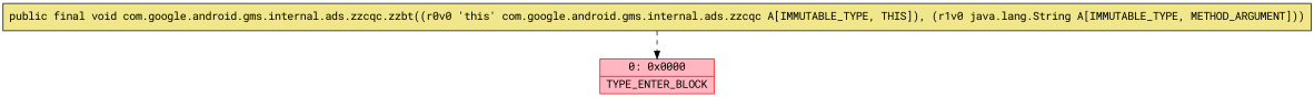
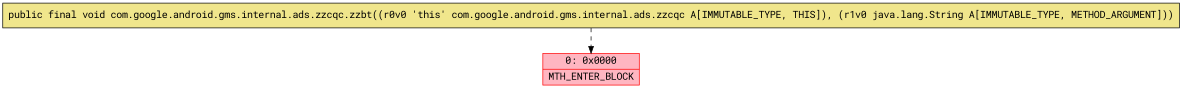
  digraph {
    fontname="Roboto Mono"
    node [shape=record style=filled fontname="Roboto Mono"]
-   n1 [color=red label="{0\:\ 0x0000|TYPE_ENTER_BLOCK\l}" fillcolor=lightpink]
+   n1 [color=red label="{0\:\ 0x0000|MTH_ENTER_BLOCK\l}" fillcolor=lightpink]
    n2 [label="{public final void com.google.android.gms.internal.ads.zzcqc.zzbt((r0v0 'this' com.google.android.gms.internal.ads.zzcqc A[IMMUTABLE_TYPE, THIS]), (r1v0 java.lang.String A[IMMUTABLE_TYPE, METHOD_ARGUMENT])) }" fillcolor=khaki]
    subgraph cluster_1 {
      label="R(0)"
    }
    n2 -> n1 [style=dashed fontname="Roboto Mono"]
  }
